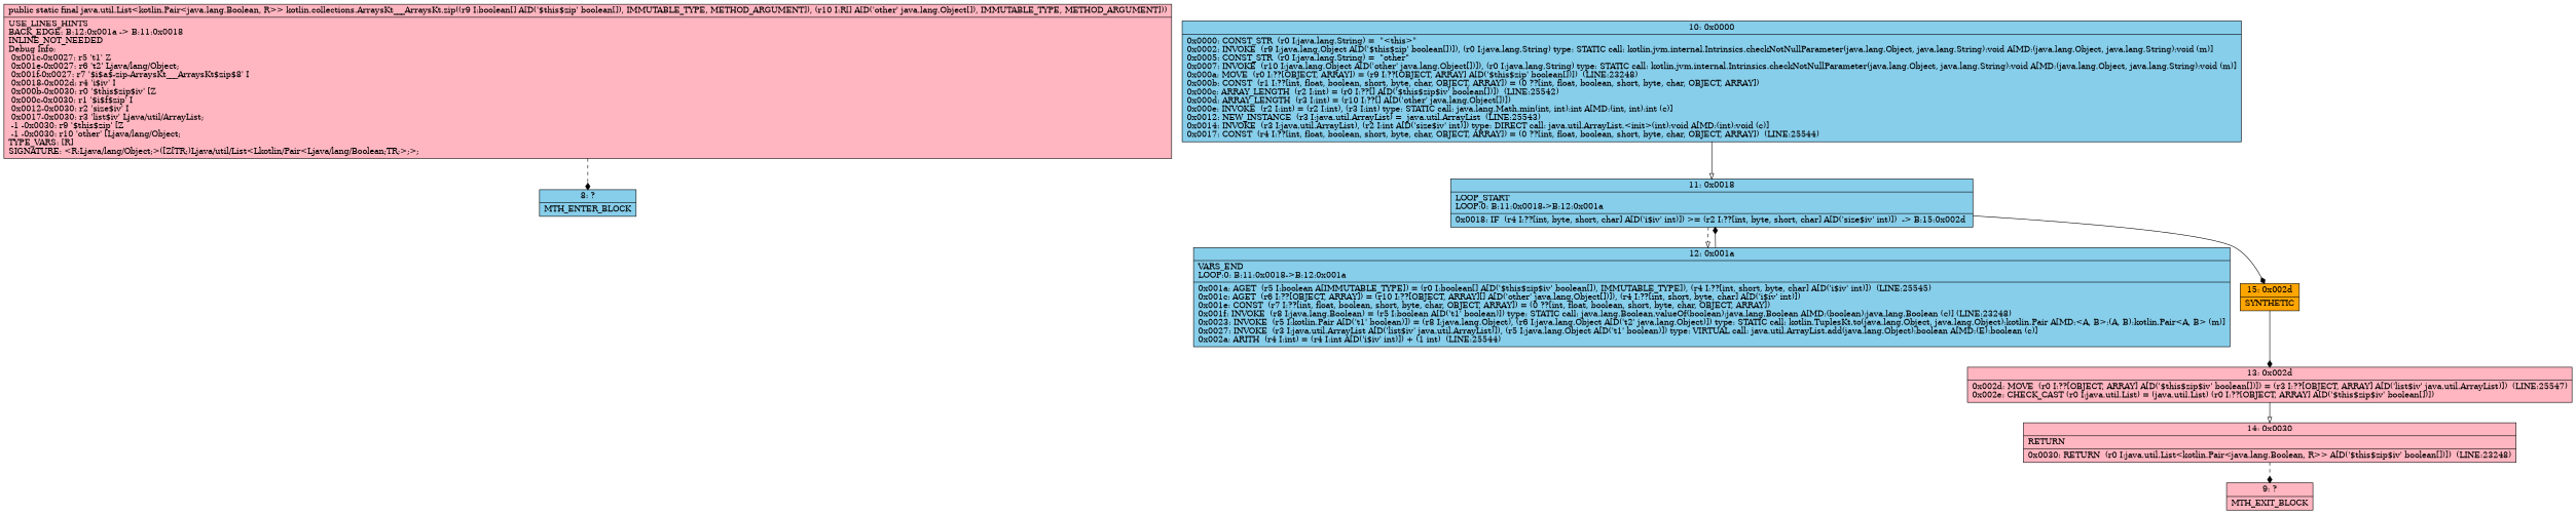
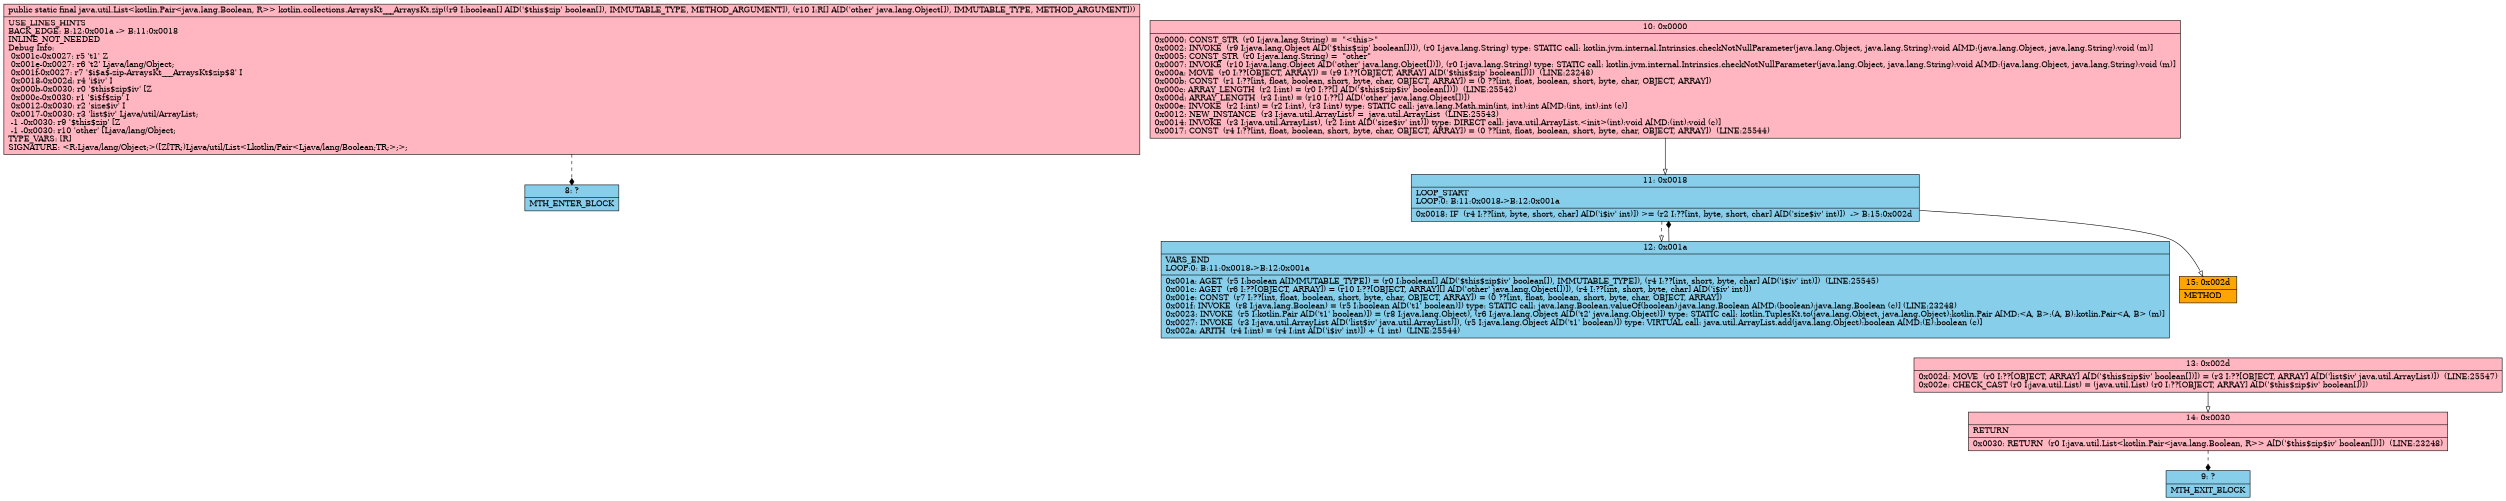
  digraph {
    fontname="DejaVu Serif"
    node [fillcolor=skyblue fontname="DejaVu Serif" shape=record style=filled]
    edge [arrowhead=diamond fontname="DejaVu Serif" style=solid]
    n1 [label="{8\:\ ?|MTH_ENTER_BLOCK\l}"]
-   n2 [label="{10\:\ 0x0000|0x0000: CONST_STR  (r0 I:java.lang.String) =  \"\<this\>\" \l0x0002: INVOKE  (r9 I:java.lang.Object A[D('$this$zip' boolean[])]), (r0 I:java.lang.String) type: STATIC call: kotlin.jvm.internal.Intrinsics.checkNotNullParameter(java.lang.Object, java.lang.String):void A[MD:(java.lang.Object, java.lang.String):void (m)]\l0x0005: CONST_STR  (r0 I:java.lang.String) =  \"other\" \l0x0007: INVOKE  (r10 I:java.lang.Object A[D('other' java.lang.Object[])]), (r0 I:java.lang.String) type: STATIC call: kotlin.jvm.internal.Intrinsics.checkNotNullParameter(java.lang.Object, java.lang.String):void A[MD:(java.lang.Object, java.lang.String):void (m)]\l0x000a: MOVE  (r0 I:??[OBJECT, ARRAY]) = (r9 I:??[OBJECT, ARRAY] A[D('$this$zip' boolean[])])  (LINE:23248)\l0x000b: CONST  (r1 I:??[int, float, boolean, short, byte, char, OBJECT, ARRAY]) = (0 ??[int, float, boolean, short, byte, char, OBJECT, ARRAY]) \l0x000c: ARRAY_LENGTH  (r2 I:int) = (r0 I:??[] A[D('$this$zip$iv' boolean[])])  (LINE:25542)\l0x000d: ARRAY_LENGTH  (r3 I:int) = (r10 I:??[] A[D('other' java.lang.Object[])]) \l0x000e: INVOKE  (r2 I:int) = (r2 I:int), (r3 I:int) type: STATIC call: java.lang.Math.min(int, int):int A[MD:(int, int):int (c)]\l0x0012: NEW_INSTANCE  (r3 I:java.util.ArrayList) =  java.util.ArrayList  (LINE:25543)\l0x0014: INVOKE  (r3 I:java.util.ArrayList), (r2 I:int A[D('size$iv' int)]) type: DIRECT call: java.util.ArrayList.\<init\>(int):void A[MD:(int):void (c)]\l0x0017: CONST  (r4 I:??[int, float, boolean, short, byte, char, OBJECT, ARRAY]) = (0 ??[int, float, boolean, short, byte, char, OBJECT, ARRAY])  (LINE:25544)\l}"]
+   n2 [fillcolor=lightpink label="{10\:\ 0x0000|0x0000: CONST_STR  (r0 I:java.lang.String) =  \"\<this\>\" \l0x0002: INVOKE  (r9 I:java.lang.Object A[D('$this$zip' boolean[])]), (r0 I:java.lang.String) type: STATIC call: kotlin.jvm.internal.Intrinsics.checkNotNullParameter(java.lang.Object, java.lang.String):void A[MD:(java.lang.Object, java.lang.String):void (m)]\l0x0005: CONST_STR  (r0 I:java.lang.String) =  \"other\" \l0x0007: INVOKE  (r10 I:java.lang.Object A[D('other' java.lang.Object[])]), (r0 I:java.lang.String) type: STATIC call: kotlin.jvm.internal.Intrinsics.checkNotNullParameter(java.lang.Object, java.lang.String):void A[MD:(java.lang.Object, java.lang.String):void (m)]\l0x000a: MOVE  (r0 I:??[OBJECT, ARRAY]) = (r9 I:??[OBJECT, ARRAY] A[D('$this$zip' boolean[])])  (LINE:23248)\l0x000b: CONST  (r1 I:??[int, float, boolean, short, byte, char, OBJECT, ARRAY]) = (0 ??[int, float, boolean, short, byte, char, OBJECT, ARRAY]) \l0x000c: ARRAY_LENGTH  (r2 I:int) = (r0 I:??[] A[D('$this$zip$iv' boolean[])])  (LINE:25542)\l0x000d: ARRAY_LENGTH  (r3 I:int) = (r10 I:??[] A[D('other' java.lang.Object[])]) \l0x000e: INVOKE  (r2 I:int) = (r2 I:int), (r3 I:int) type: STATIC call: java.lang.Math.min(int, int):int A[MD:(int, int):int (c)]\l0x0012: NEW_INSTANCE  (r3 I:java.util.ArrayList) =  java.util.ArrayList  (LINE:25543)\l0x0014: INVOKE  (r3 I:java.util.ArrayList), (r2 I:int A[D('size$iv' int)]) type: DIRECT call: java.util.ArrayList.\<init\>(int):void A[MD:(int):void (c)]\l0x0017: CONST  (r4 I:??[int, float, boolean, short, byte, char, OBJECT, ARRAY]) = (0 ??[int, float, boolean, short, byte, char, OBJECT, ARRAY])  (LINE:25544)\l}"]
    n3 [label="{11\:\ 0x0018|LOOP_START\lLOOP:0: B:11:0x0018\-\>B:12:0x001a\l|0x0018: IF  (r4 I:??[int, byte, short, char] A[D('i$iv' int)]) \>= (r2 I:??[int, byte, short, char] A[D('size$iv' int)])  \-\> B:15:0x002d \l}"]
    n4 [label="{12\:\ 0x001a|VARS_END\lLOOP:0: B:11:0x0018\-\>B:12:0x001a\l|0x001a: AGET  (r5 I:boolean A[IMMUTABLE_TYPE]) = (r0 I:boolean[] A[D('$this$zip$iv' boolean[]), IMMUTABLE_TYPE]), (r4 I:??[int, short, byte, char] A[D('i$iv' int)])  (LINE:25545)\l0x001c: AGET  (r6 I:??[OBJECT, ARRAY]) = (r10 I:??[OBJECT, ARRAY][] A[D('other' java.lang.Object[])]), (r4 I:??[int, short, byte, char] A[D('i$iv' int)]) \l0x001e: CONST  (r7 I:??[int, float, boolean, short, byte, char, OBJECT, ARRAY]) = (0 ??[int, float, boolean, short, byte, char, OBJECT, ARRAY]) \l0x001f: INVOKE  (r8 I:java.lang.Boolean) = (r5 I:boolean A[D('t1' boolean)]) type: STATIC call: java.lang.Boolean.valueOf(boolean):java.lang.Boolean A[MD:(boolean):java.lang.Boolean (c)] (LINE:23248)\l0x0023: INVOKE  (r5 I:kotlin.Pair A[D('t1' boolean)]) = (r8 I:java.lang.Object), (r6 I:java.lang.Object A[D('t2' java.lang.Object)]) type: STATIC call: kotlin.TuplesKt.to(java.lang.Object, java.lang.Object):kotlin.Pair A[MD:\<A, B\>:(A, B):kotlin.Pair\<A, B\> (m)]\l0x0027: INVOKE  (r3 I:java.util.ArrayList A[D('list$iv' java.util.ArrayList)]), (r5 I:java.lang.Object A[D('t1' boolean)]) type: VIRTUAL call: java.util.ArrayList.add(java.lang.Object):boolean A[MD:(E):boolean (c)]\l0x002a: ARITH  (r4 I:int) = (r4 I:int A[D('i$iv' int)]) + (1 int)  (LINE:25544)\l}"]
-   n5 [fillcolor=orange label="{15\:\ 0x002d|SYNTHETIC\l}"]
+   n5 [fillcolor=orange label="{15\:\ 0x002d|METHOD\l}"]
    n6 [fillcolor=lightpink label="{13\:\ 0x002d|0x002d: MOVE  (r0 I:??[OBJECT, ARRAY] A[D('$this$zip$iv' boolean[])]) = (r3 I:??[OBJECT, ARRAY] A[D('list$iv' java.util.ArrayList)])  (LINE:25547)\l0x002e: CHECK_CAST (r0 I:java.util.List) = (java.util.List) (r0 I:??[OBJECT, ARRAY] A[D('$this$zip$iv' boolean[])]) \l}"]
    n7 [fillcolor=lightpink label="{14\:\ 0x0030|RETURN\l|0x0030: RETURN  (r0 I:java.util.List\<kotlin.Pair\<java.lang.Boolean, R\>\> A[D('$this$zip$iv' boolean[])])  (LINE:23248)\l}"]
-   n8 [fillcolor=lightpink label="{9\:\ ?|MTH_EXIT_BLOCK\l}"]
+   n8 [label="{9\:\ ?|MTH_EXIT_BLOCK\l}"]
    n9 [fillcolor=lightpink label="{public static final java.util.List\<kotlin.Pair\<java.lang.Boolean, R\>\> kotlin.collections.ArraysKt___ArraysKt.zip((r9 I:boolean[] A[D('$this$zip' boolean[]), IMMUTABLE_TYPE, METHOD_ARGUMENT]), (r10 I:R[] A[D('other' java.lang.Object[]), IMMUTABLE_TYPE, METHOD_ARGUMENT]))  | USE_LINES_HINTS\lBACK_EDGE: B:12:0x001a \-\> B:11:0x0018\lINLINE_NOT_NEEDED\lDebug Info:\l  0x001c\-0x0027: r5 't1' Z\l  0x001e\-0x0027: r6 't2' Ljava\/lang\/Object;\l  0x001f\-0x0027: r7 '$i$a$\-zip\-ArraysKt___ArraysKt$zip$8' I\l  0x0018\-0x002d: r4 'i$iv' I\l  0x000b\-0x0030: r0 '$this$zip$iv' [Z\l  0x000c\-0x0030: r1 '$i$f$zip' I\l  0x0012\-0x0030: r2 'size$iv' I\l  0x0017\-0x0030: r3 'list$iv' Ljava\/util\/ArrayList;\l  \-1 \-0x0030: r9 '$this$zip' [Z\l  \-1 \-0x0030: r10 'other' [Ljava\/lang\/Object;\lTYPE_VARS: [R]\lSIGNATURE: \<R:Ljava\/lang\/Object;\>([Z[TR;)Ljava\/util\/List\<Lkotlin\/Pair\<Ljava\/lang\/Boolean;TR;\>;\>;\l}"]
    n2 -> n3 [arrowhead=onormal]
    n3 -> n4 [arrowhead=onormal style=dashed]
-   n3 -> n5
+   n3 -> n5 [arrowhead=onormal]
    n4 -> n3
-   n5 -> n6
    n6 -> n7 [arrowhead=onormal]
    n7 -> n8 [style=dashed]
    n9 -> n1 [style=dashed]
  }
